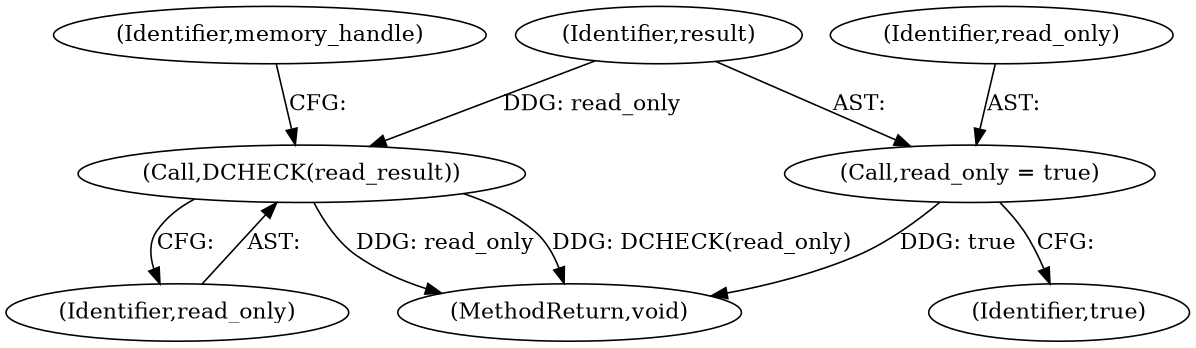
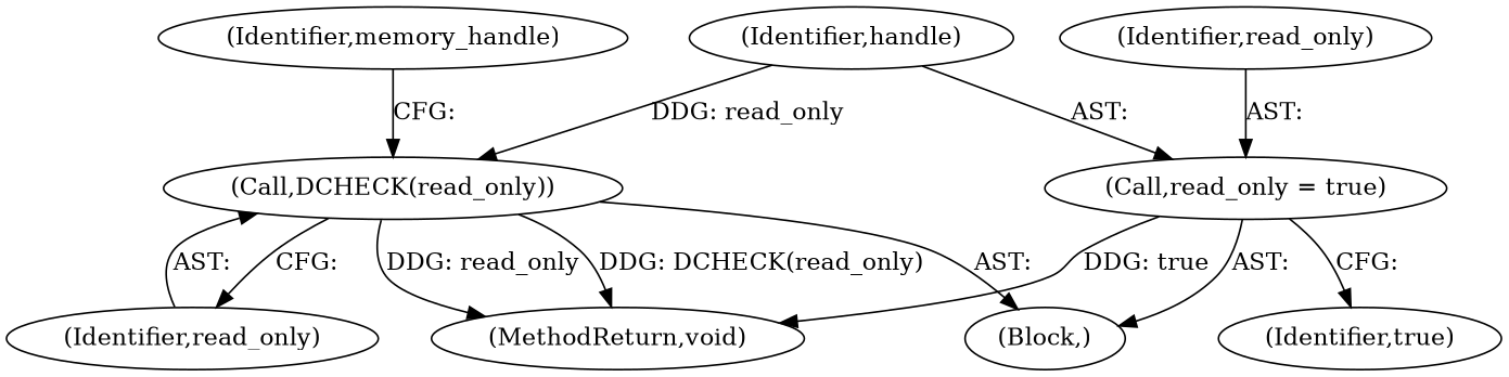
  digraph {
-   n1 [label="(Call,DCHECK(read_result))"]
+   n1 [label="(Call,DCHECK(read_only))"]
+   n2 [label="(Block,)"]
    n3 [label="(Identifier,read_only)"]
    n4 [label="(MethodReturn,void)"]
    n5 [label="(Call,read_only = true)"]
    n6 [label="(Identifier,true)"]
    n7 [label="(Identifier,memory_handle)"]
-   n8 [label="(Identifier,result)"]
+   n8 [label="(Identifier,handle)"]
    n9 [label="(Identifier,read_only)"]
+   n1 -> n2 [label="AST: "]
    n1 -> n3 [label="CFG: "]
    n1 -> n4 [label="DDG: read_only"]
    n1 -> n4 [label="DDG: DCHECK(read_only)"]
    n3 -> n1 [label="AST: "]
+   n5 -> n2 [label="AST: "]
    n5 -> n4 [label="DDG: true"]
    n5 -> n6 [label="CFG: "]
    n7 -> n1 [label="CFG: "]
    n8 -> n1 [label="DDG: read_only"]
    n8 -> n5 [label="AST: "]
    n9 -> n5 [label="AST: "]
  }
